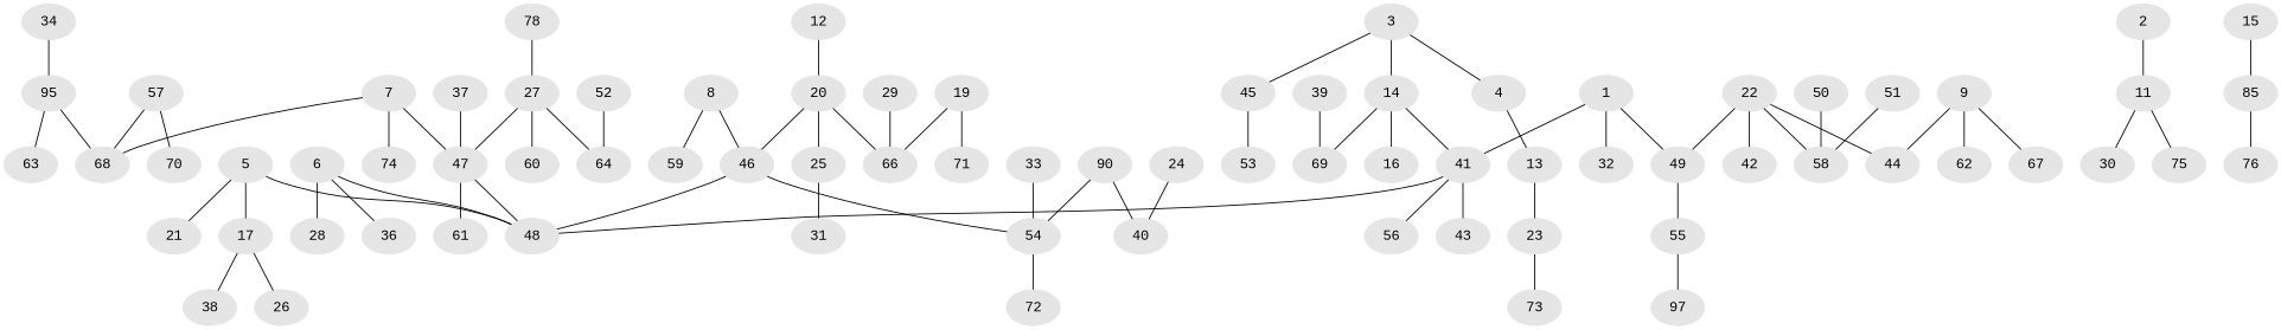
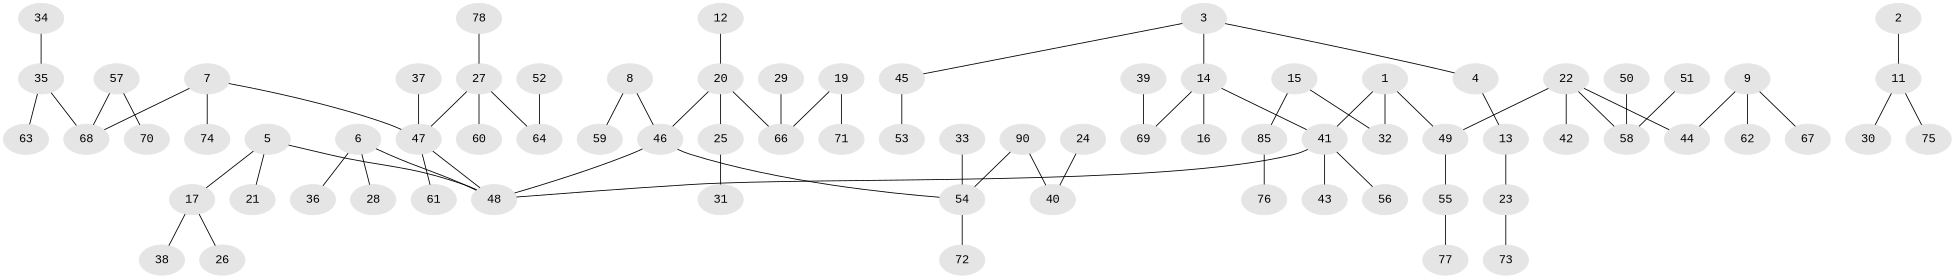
  graph {
    fontname="Liberation Mono"
    node [color=gray90 fontname="Liberation Mono" style=filled]
    edge [fontname="Liberation Mono" weight=1.0]
    1
    32
    41
    49
    2
    11
    48
    43
    56
    55
    30
    75
    3
    4
    14
    45
    13
    16
    69
    53
    23
    5
    17
    21
    26
    38
    6
    28
    36
    7
    47
    68
    74
    61
    8
    46
    59
    54
    9
    44
    62
    67
    n43 [label=90]
    40
    72
    12
    20
    66
    25
    73
    15
    n52 [label=85]
    76
    n54 [label=78]
    27
    60
    64
    19
    71
    31
    22
    42
    58
    24
    29
    33
    34
-   35 [label=95]
+   35
    63
    37
    39
-   77 [label=97]
+   77
    50
    51
    52
    57
    70
    1 -- 32
    1 -- 41
    1 -- 49
    41 -- 48
    41 -- 43
    41 -- 56
    49 -- 55
    2 -- 11
    11 -- 30
    11 -- 75
    55 -- 77
    3 -- 4
    3 -- 14
    3 -- 45
    4 -- 13
    14 -- 41
    14 -- 16
    14 -- 69
    45 -- 53
    13 -- 23
    23 -- 73
    5 -- 48
    5 -- 17
    5 -- 21
    17 -- 26
    17 -- 38
    6 -- 48
    6 -- 28
    6 -- 36
    7 -- 47
    7 -- 68
    7 -- 74
    47 -- 48
    47 -- 61
    8 -- 46
    8 -- 59
    46 -- 48
    46 -- 54
    54 -- 72
    9 -- 44
    9 -- 62
    9 -- 67
    n43 -- 54
    n43 -- 40
    12 -- 20
    20 -- 46
    20 -- 66
    20 -- 25
    25 -- 31
+   15 -- 32
    15 -- n52
    n52 -- 76
    n54 -- 27
    27 -- 47
    27 -- 60
    27 -- 64
    19 -- 66
    19 -- 71
    22 -- 49
    22 -- 44
    22 -- 42
    22 -- 58
    24 -- 40
    29 -- 66
    33 -- 54
    34 -- 35
    35 -- 68
    35 -- 63
    37 -- 47
    39 -- 69
    50 -- 58
    51 -- 58
    52 -- 64
    57 -- 68
    57 -- 70
  }
